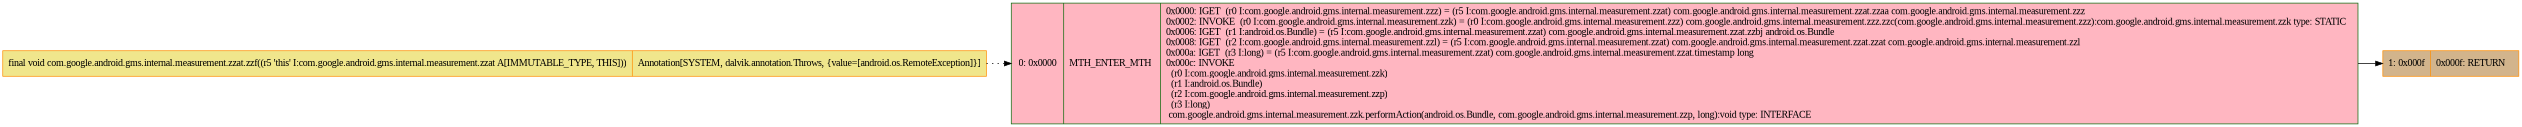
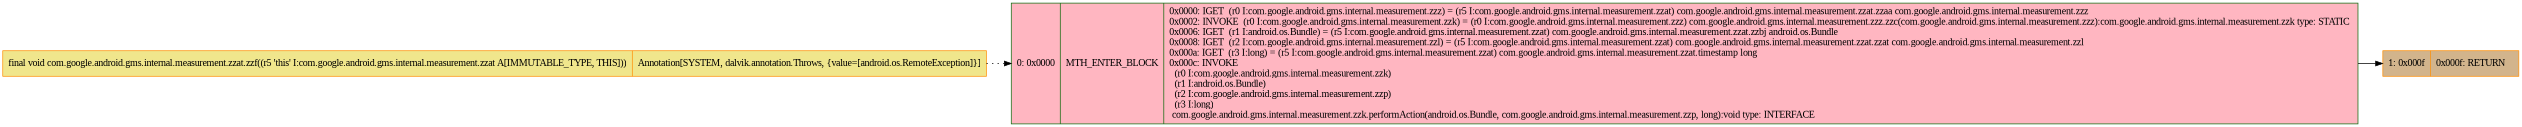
  digraph {
    rankdir=LR
    fontname="Liberation Serif"
    node [shape=record style=filled color=darkorange fontname="Liberation Serif"]
    edge [fontname="Liberation Serif"]
-   n1 [label="{0\:\ 0x0000|MTH_ENTER_MTH\l|0x0000: IGET  (r0 I:com.google.android.gms.internal.measurement.zzz) = (r5 I:com.google.android.gms.internal.measurement.zzat) com.google.android.gms.internal.measurement.zzat.zzaa com.google.android.gms.internal.measurement.zzz \l0x0002: INVOKE  (r0 I:com.google.android.gms.internal.measurement.zzk) = (r0 I:com.google.android.gms.internal.measurement.zzz) com.google.android.gms.internal.measurement.zzz.zzc(com.google.android.gms.internal.measurement.zzz):com.google.android.gms.internal.measurement.zzk type: STATIC \l0x0006: IGET  (r1 I:android.os.Bundle) = (r5 I:com.google.android.gms.internal.measurement.zzat) com.google.android.gms.internal.measurement.zzat.zzbj android.os.Bundle \l0x0008: IGET  (r2 I:com.google.android.gms.internal.measurement.zzl) = (r5 I:com.google.android.gms.internal.measurement.zzat) com.google.android.gms.internal.measurement.zzat.zzat com.google.android.gms.internal.measurement.zzl \l0x000a: IGET  (r3 I:long) = (r5 I:com.google.android.gms.internal.measurement.zzat) com.google.android.gms.internal.measurement.zzat.timestamp long \l0x000c: INVOKE  \l  (r0 I:com.google.android.gms.internal.measurement.zzk)\l  (r1 I:android.os.Bundle)\l  (r2 I:com.google.android.gms.internal.measurement.zzp)\l  (r3 I:long)\l com.google.android.gms.internal.measurement.zzk.performAction(android.os.Bundle, com.google.android.gms.internal.measurement.zzp, long):void type: INTERFACE \l}" fillcolor=lightpink color=darkgreen]
+   n1 [label="{0\:\ 0x0000|MTH_ENTER_BLOCK\l|0x0000: IGET  (r0 I:com.google.android.gms.internal.measurement.zzz) = (r5 I:com.google.android.gms.internal.measurement.zzat) com.google.android.gms.internal.measurement.zzat.zzaa com.google.android.gms.internal.measurement.zzz \l0x0002: INVOKE  (r0 I:com.google.android.gms.internal.measurement.zzk) = (r0 I:com.google.android.gms.internal.measurement.zzz) com.google.android.gms.internal.measurement.zzz.zzc(com.google.android.gms.internal.measurement.zzz):com.google.android.gms.internal.measurement.zzk type: STATIC \l0x0006: IGET  (r1 I:android.os.Bundle) = (r5 I:com.google.android.gms.internal.measurement.zzat) com.google.android.gms.internal.measurement.zzat.zzbj android.os.Bundle \l0x0008: IGET  (r2 I:com.google.android.gms.internal.measurement.zzl) = (r5 I:com.google.android.gms.internal.measurement.zzat) com.google.android.gms.internal.measurement.zzat.zzat com.google.android.gms.internal.measurement.zzl \l0x000a: IGET  (r3 I:long) = (r5 I:com.google.android.gms.internal.measurement.zzat) com.google.android.gms.internal.measurement.zzat.timestamp long \l0x000c: INVOKE  \l  (r0 I:com.google.android.gms.internal.measurement.zzk)\l  (r1 I:android.os.Bundle)\l  (r2 I:com.google.android.gms.internal.measurement.zzp)\l  (r3 I:long)\l com.google.android.gms.internal.measurement.zzk.performAction(android.os.Bundle, com.google.android.gms.internal.measurement.zzp, long):void type: INTERFACE \l}" fillcolor=lightpink color=darkgreen]
    n2 [label="{1\:\ 0x000f|0x000f: RETURN   \l}" fillcolor=tan]
    n3 [label="{final void com.google.android.gms.internal.measurement.zzat.zzf((r5 'this' I:com.google.android.gms.internal.measurement.zzat A[IMMUTABLE_TYPE, THIS]))  | Annotation[SYSTEM, dalvik.annotation.Throws, \{value=[android.os.RemoteException]\}]\l}" fillcolor=khaki]
    n1 -> n2 [style=solid]
    n3 -> n1 [style=dotted]
  }
